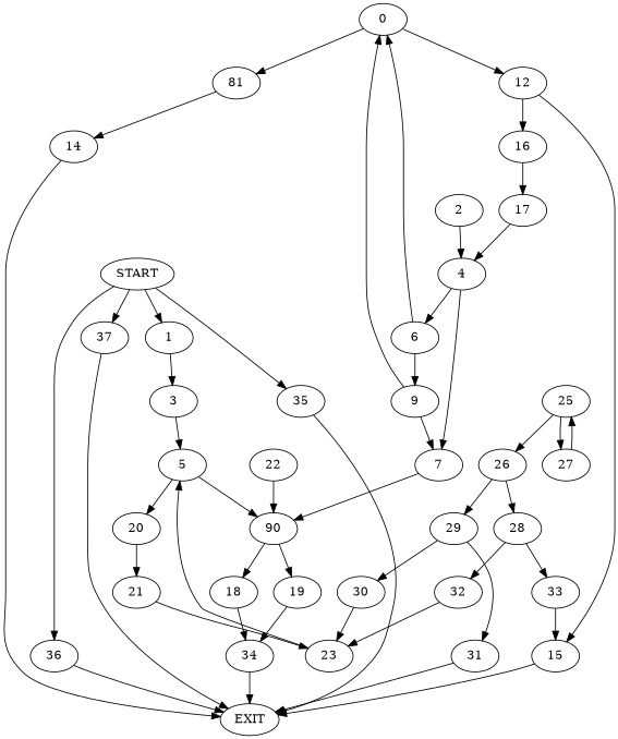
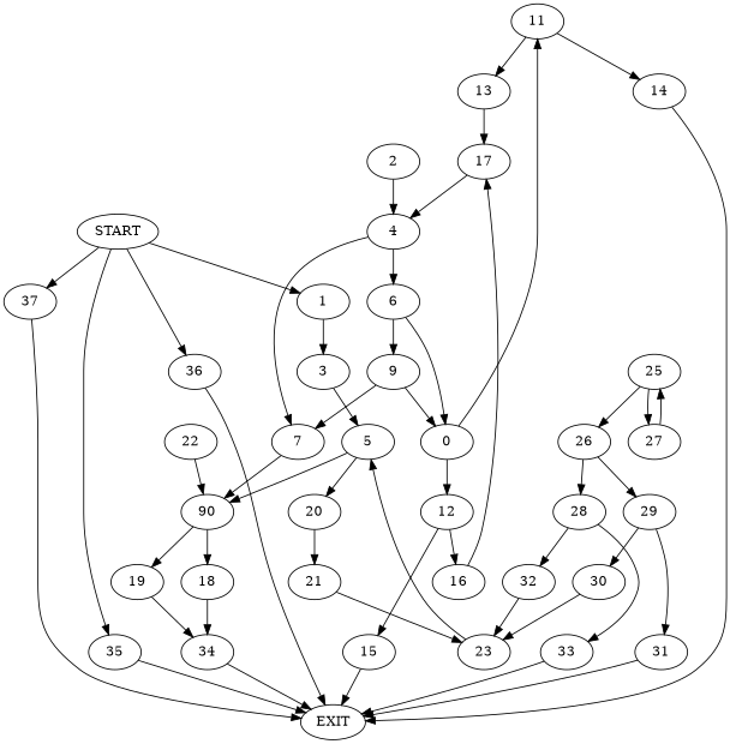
  digraph {
    n1 [label=START]
    1
    35
    36
    37
    3
    n7 [label=EXIT]
    2
    4
    5
    6
    7
    n13 [label=90]
    20
    n15 [label=0]
    9
    18
    19
    21
-   11 [label=81]
+   11
    12
+   13
    14
    15
    16
    34
    17
    23
    22
    25
    26
    27
    28
    29
    32
    33
    30
    31
    n1 -> 1
    n1 -> 35
    n1 -> 36
    n1 -> 37
    1 -> 3
    35 -> n7
    36 -> n7
    37 -> n7
    3 -> 5
    2 -> 4
    4 -> 6
    4 -> 7
    5 -> n13
    5 -> 20
    6 -> n15
    6 -> 9
    7 -> n13
    n13 -> 18
    n13 -> 19
    20 -> 21
    n15 -> 11
    n15 -> 12
    9 -> 7
    9 -> n15
    18 -> 34
    19 -> 34
    21 -> 23
+   11 -> 13
    11 -> 14
    12 -> 15
    12 -> 16
+   13 -> 17
    14 -> n7
    15 -> n7
    16 -> 17
    34 -> n7
    17 -> 4
    23 -> 5
    22 -> n13
    25 -> 26
    25 -> 27
    26 -> 28
    26 -> 29
    27 -> 25
    28 -> 32
    28 -> 33
    29 -> 30
    29 -> 31
    32 -> 23
-   33 -> 15
+   33 -> n7
    30 -> 23
    31 -> n7
  }
